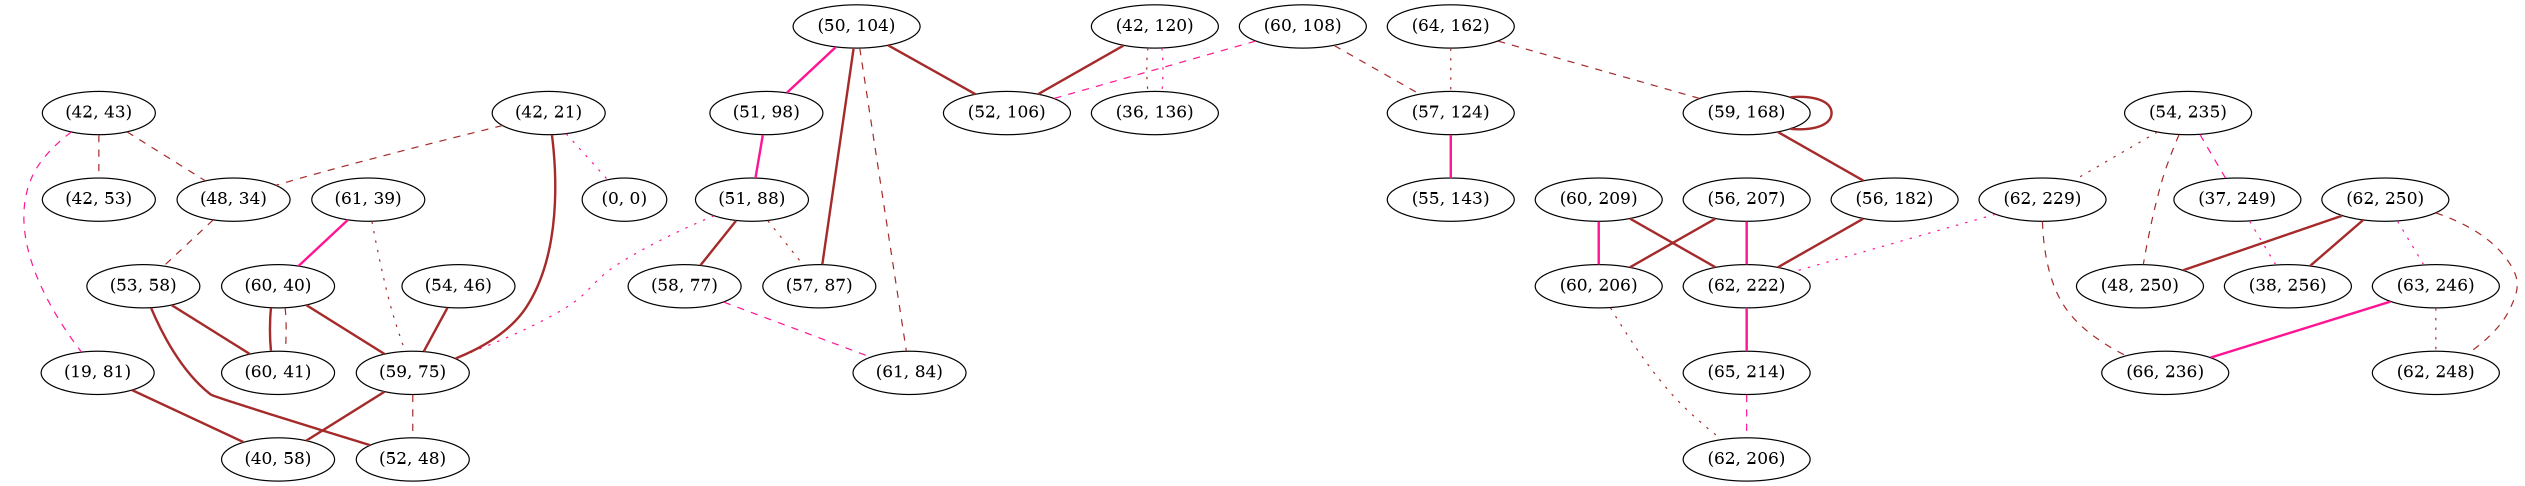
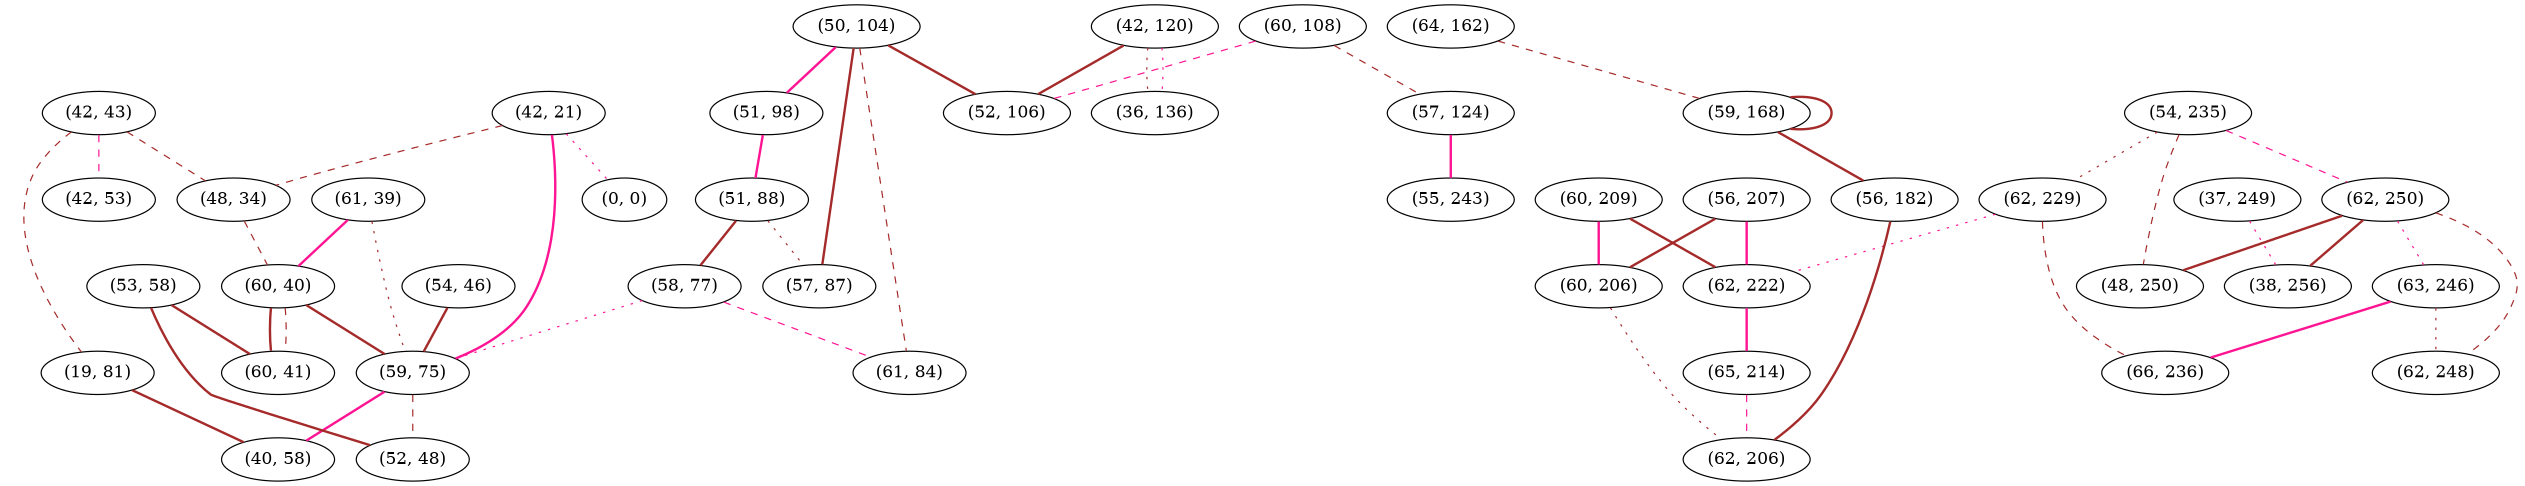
  graph {
    edge [color=brown style=bold weight=1]
    "(61, 39)"
    "(59, 75)"
    "(60, 40)"
    "(40, 58)"
    "(52, 48)"
    "(60, 41)"
    "(42, 43)"
    "(19, 81)"
    "(42, 53)"
    "(48, 34)"
    "(60, 209)"
    "(60, 206)"
    "(62, 222)"
    "(62, 206)"
    "(65, 214)"
    "(42, 120)"
    "(36, 136)"
    "(52, 106)"
    "(62, 250)"
    "(63, 246)"
    "(62, 248)"
    "(48, 250)"
    "(38, 256)"
    "(66, 236)"
    "(54, 235)"
    "(37, 249)"
    "(62, 229)"
    "(50, 104)"
    "(51, 98)"
    "(61, 84)"
    "(57, 87)"
    "(51, 88)"
    "(60, 108)"
    "(57, 124)"
-   "(55, 143)"
+   "(55, 143)" [label="(55, 243)"]
    "(64, 162)"
    "(59, 168)"
    "(56, 182)"
    "(58, 77)"
    "(56, 207)"
    "(54, 46)"
    "(42, 21)"
    "(0, 0)"
    "(53, 58)"
    "(61, 39)" -- "(59, 75)" [style=dotted weight=3]
    "(61, 39)" -- "(60, 40)" [color=deeppink]
-   "(59, 75)" -- "(40, 58)" [weight=3]
+   "(59, 75)" -- "(40, 58)" [color=deeppink weight=3]
    "(59, 75)" -- "(52, 48)" [style=dashed weight=3]
    "(60, 40)" -- "(59, 75)" [weight=3]
    "(60, 40)" -- "(60, 41)"
    "(60, 40)" -- "(60, 41)" [style=dashed]
-   "(42, 43)" -- "(19, 81)" [color=deeppink style=dashed]
-   "(42, 43)" -- "(42, 53)" [style=dashed]
+   "(42, 43)" -- "(19, 81)" [style=dashed]
+   "(42, 43)" -- "(42, 53)" [color=deeppink style=dashed]
    "(42, 43)" -- "(48, 34)" [style=dashed]
    "(19, 81)" -- "(40, 58)" [weight=2]
-   "(48, 34)" -- "(53, 58)" [style=dashed]
+   "(48, 34)" -- "(60, 40)" [style=dashed]
    "(60, 209)" -- "(60, 206)" [color=deeppink]
    "(60, 209)" -- "(62, 222)" [weight=3]
    "(60, 206)" -- "(62, 206)" [style=dotted]
    "(62, 222)" -- "(65, 214)" [color=deeppink weight=3]
    "(65, 214)" -- "(62, 206)" [color=deeppink style=dashed]
    "(42, 120)" -- "(36, 136)" [style=dotted weight=2]
    "(42, 120)" -- "(36, 136)" [color=deeppink style=dotted]
    "(42, 120)" -- "(52, 106)"
    "(62, 250)" -- "(63, 246)" [color=deeppink style=dotted weight=3]
    "(62, 250)" -- "(62, 248)" [style=dashed]
    "(62, 250)" -- "(48, 250)" [weight=3]
    "(62, 250)" -- "(38, 256)" [weight=3]
    "(63, 246)" -- "(62, 248)" [style=dotted weight=3]
    "(63, 246)" -- "(66, 236)" [color=deeppink]
    "(54, 235)" -- "(48, 250)" [style=dashed]
-   "(54, 235)" -- "(37, 249)" [color=deeppink style=dashed]
+   "(54, 235)" -- "(62, 250)" [color=deeppink style=dashed]
    "(54, 235)" -- "(62, 229)" [style=dotted]
    "(37, 249)" -- "(38, 256)" [color=deeppink style=dotted]
    "(62, 229)" -- "(62, 222)" [color=deeppink style=dotted]
    "(62, 229)" -- "(66, 236)" [style=dashed]
    "(50, 104)" -- "(52, 106)"
    "(50, 104)" -- "(51, 98)" [color=deeppink weight=3]
    "(50, 104)" -- "(61, 84)" [style=dashed weight=3]
    "(50, 104)" -- "(57, 87)" [weight=3]
    "(51, 98)" -- "(51, 88)" [color=deeppink]
    "(51, 88)" -- "(57, 87)" [style=dotted]
    "(51, 88)" -- "(58, 77)"
    "(60, 108)" -- "(52, 106)" [color=deeppink style=dashed]
    "(60, 108)" -- "(57, 124)" [style=dashed]
    "(57, 124)" -- "(55, 143)" [color=deeppink weight=3]
-   "(64, 162)" -- "(57, 124)" [style=dotted weight=3]
    "(64, 162)" -- "(59, 168)" [style=dashed]
    "(59, 168)" -- "(59, 168)" [weight=2]
    "(59, 168)" -- "(56, 182)"
-   "(56, 182)" -- "(62, 222)"
-   "(51, 88)" -- "(59, 75)" [color=deeppink style=dotted]
+   "(56, 182)" -- "(62, 206)"
+   "(58, 77)" -- "(59, 75)" [color=deeppink style=dotted]
    "(58, 77)" -- "(61, 84)" [color=deeppink style=dashed]
    "(56, 207)" -- "(60, 206)"
    "(56, 207)" -- "(62, 222)" [color=deeppink weight=3]
    "(54, 46)" -- "(59, 75)" [weight=3]
-   "(42, 21)" -- "(59, 75)" [weight=3]
+   "(42, 21)" -- "(59, 75)" [color=deeppink weight=3]
    "(42, 21)" -- "(48, 34)" [style=dashed weight=2]
    "(42, 21)" -- "(0, 0)" [color=deeppink style=dotted weight=4]
    "(53, 58)" -- "(52, 48)"
    "(53, 58)" -- "(60, 41)"
  }
